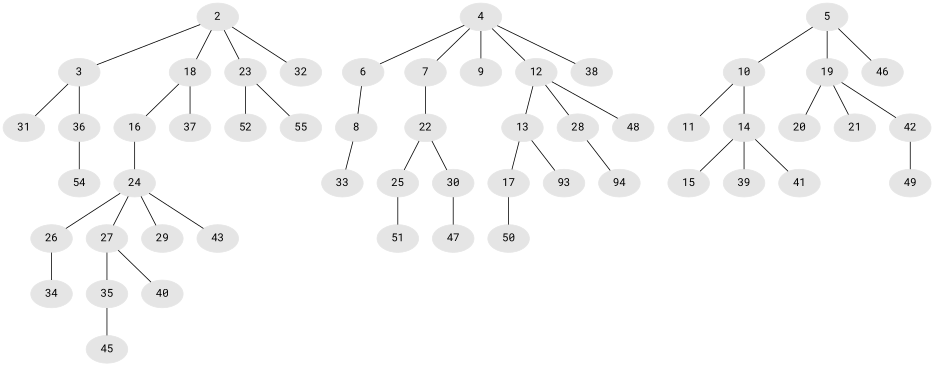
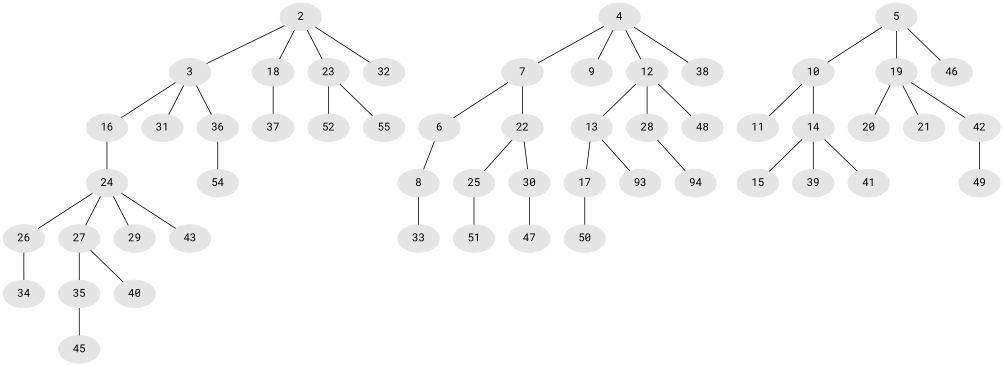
  graph {
    fontname="Roboto Mono"
    node [color=gray90 fontname="Roboto Mono" style=filled]
    edge [fontname="Roboto Mono"]
    2
    3
    18
    23
    32
    4
    6
    7
    9
    12
    38
    5
    10
    19
    46
    16
    31
    36
    37
    52
    55
    24
    54
    8
    22
    13
    28
    48
    11
    14
    20
    21
    42
    33
    25
    30
    15
    39
    41
    17
    n41 [label=93]
    n42 [label=94]
    50
    26
    27
    29
    43
    49
    51
    47
    34
    35
    40
    45
    2 -- 3
    2 -- 18
    2 -- 23
    2 -- 32
-   18 -- 16
+   3 -- 16
    3 -- 31
    3 -- 36
    18 -- 37
    23 -- 52
    23 -- 55
-   4 -- 6
+   7 -- 6
    4 -- 7
    4 -- 9
    4 -- 12
    4 -- 38
    6 -- 8
    7 -- 22
    12 -- 13
    12 -- 28
    12 -- 48
    5 -- 10
    5 -- 19
    5 -- 46
    10 -- 11
    10 -- 14
    19 -- 20
    19 -- 21
    19 -- 42
    16 -- 24
    36 -- 54
    24 -- 26
    24 -- 27
    24 -- 29
    24 -- 43
    8 -- 33
    22 -- 25
    22 -- 30
    13 -- 17
    13 -- n41
    28 -- n42
    14 -- 15
    14 -- 39
    14 -- 41
    42 -- 49
    25 -- 51
    30 -- 47
    17 -- 50
    26 -- 34
    27 -- 35
    27 -- 40
    35 -- 45
  }
